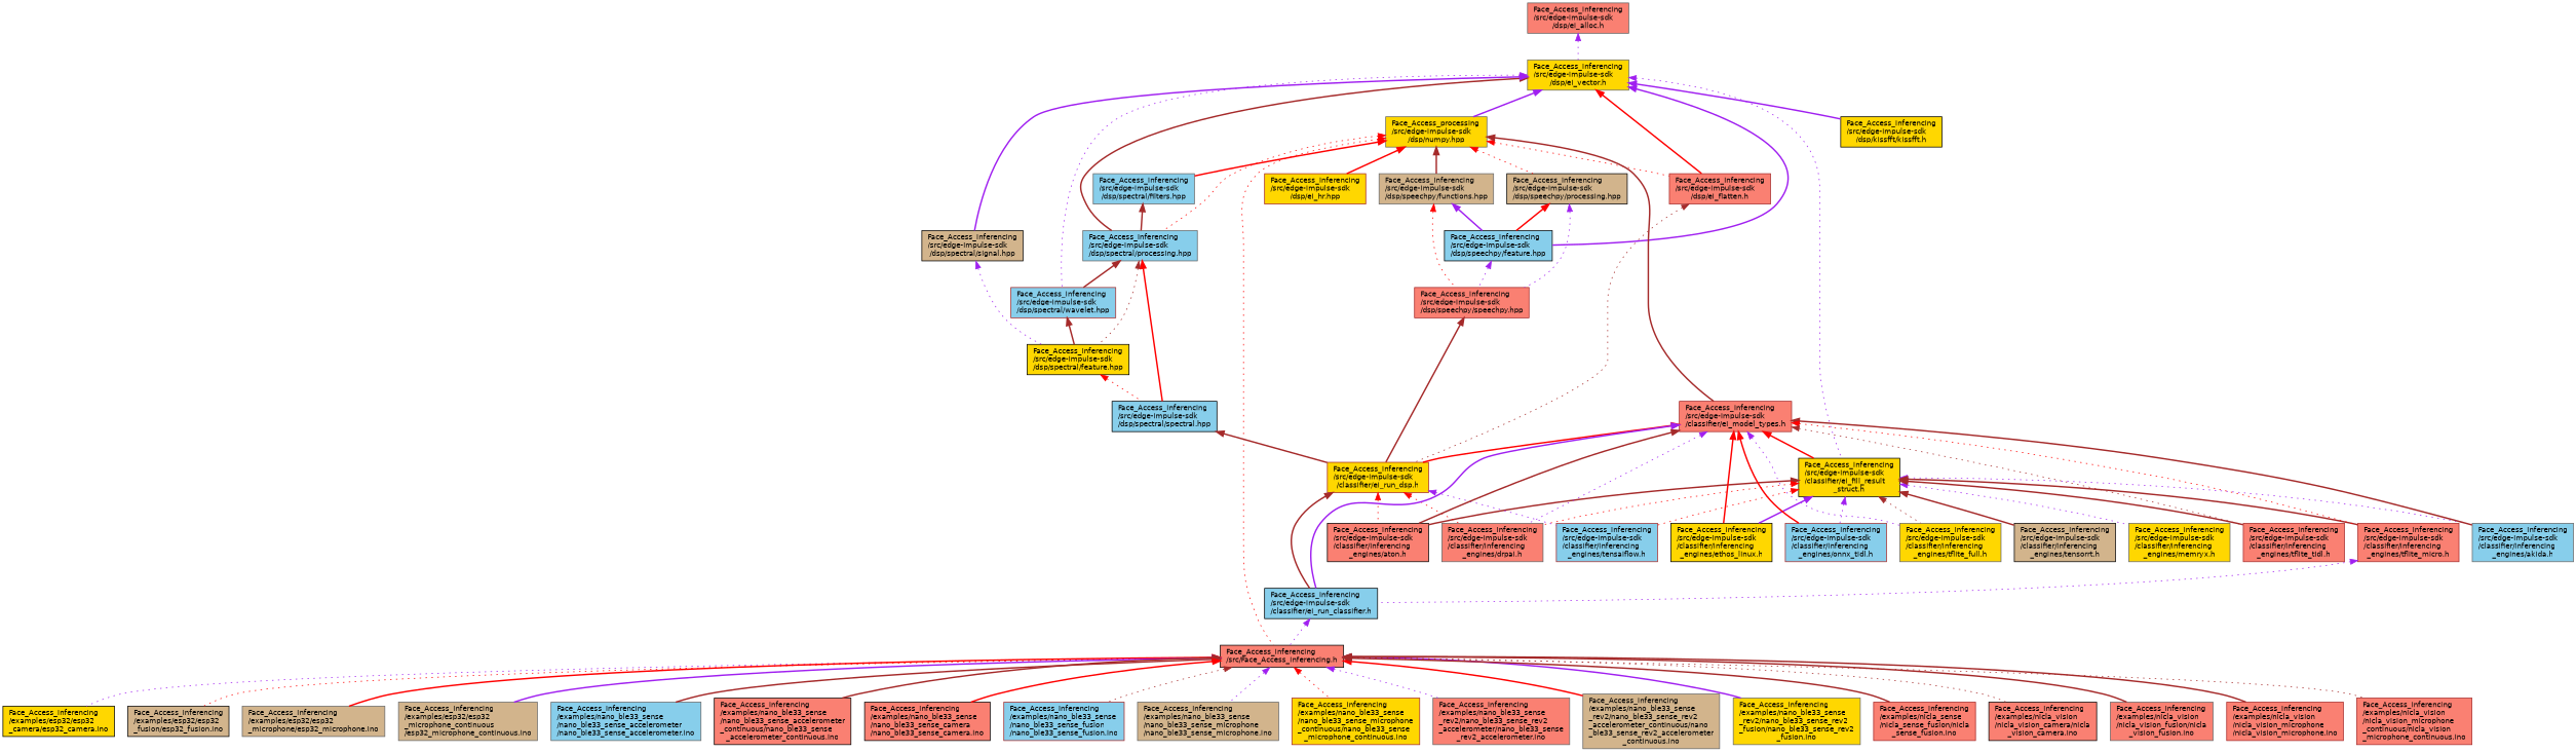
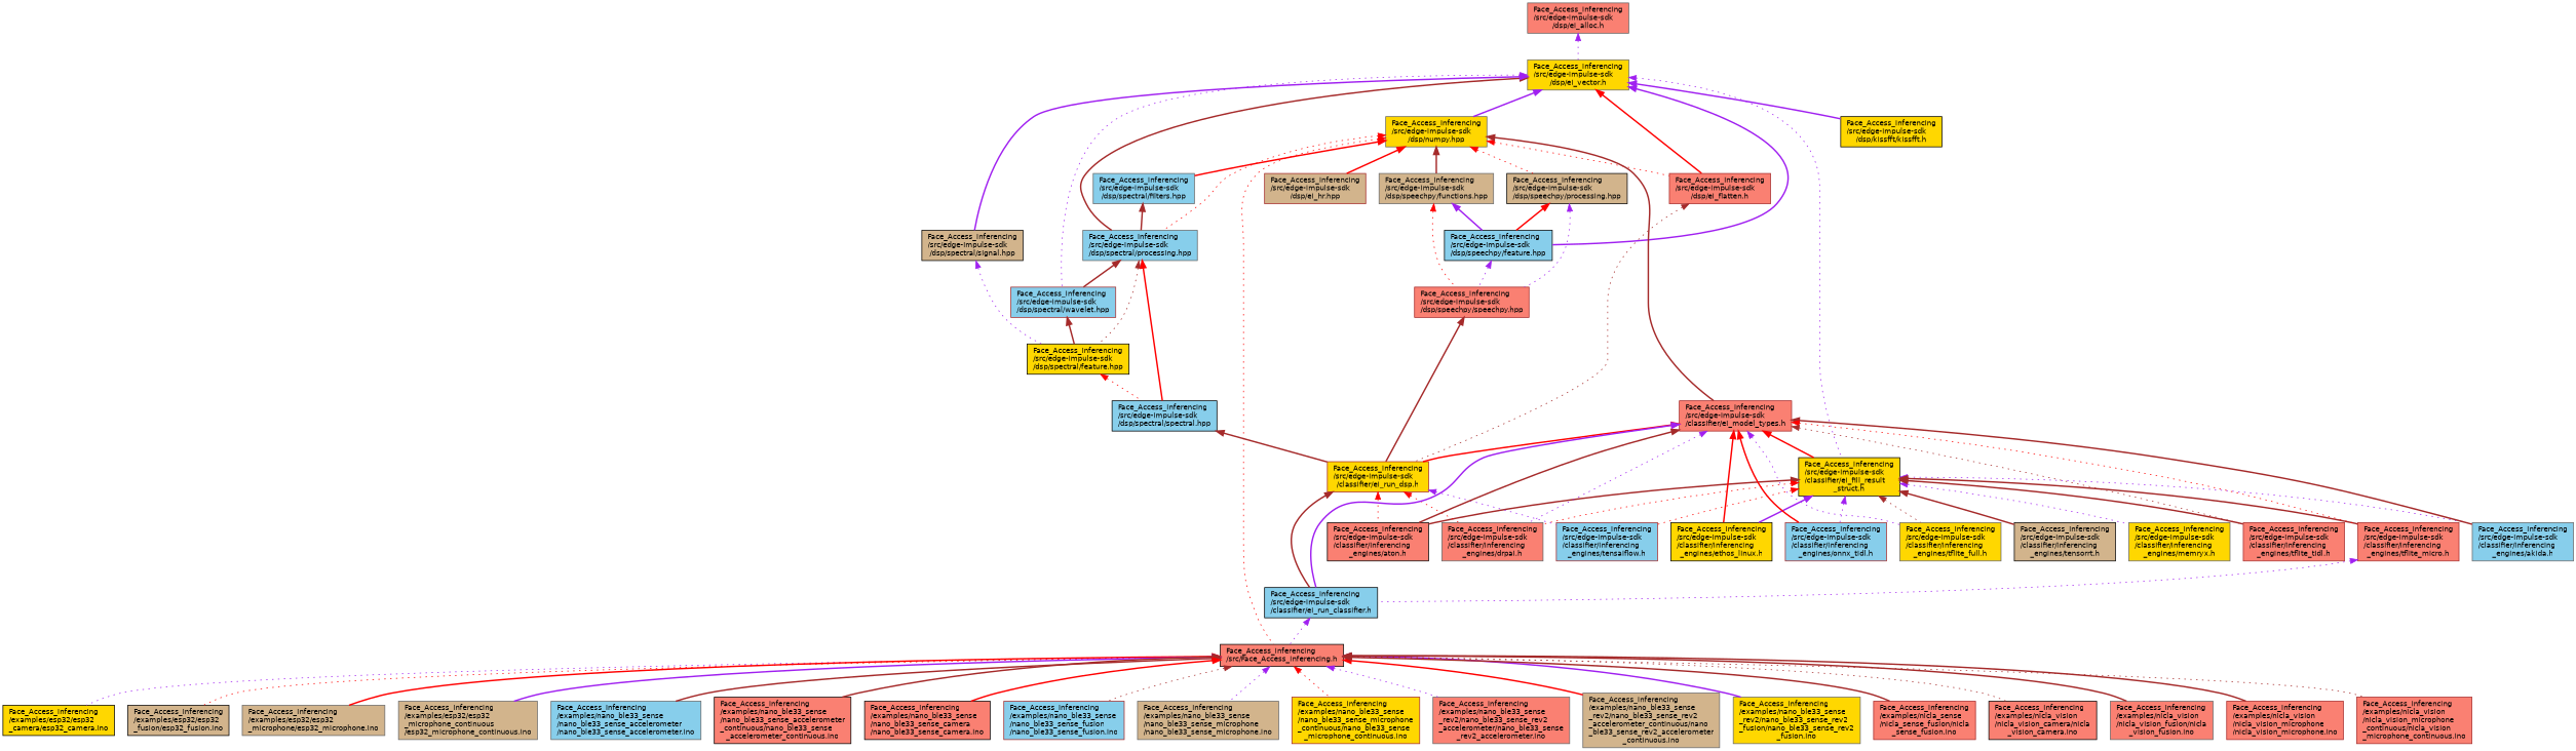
  digraph {
    node [color=gray40 fillcolor=salmon fontname=Helvetica fontsize=10 shape=box style=filled]
    edge [color=brown dir=back fontname=Helvetica fontsize=10 labelfontname=Helvetica labelfontsize=10 style=bold]
    n1 [fontcolor=black height=0.2 label="Face_Access_inferencing\l/src/edge-impulse-sdk\l/dsp/ei_alloc.h" width=0.4]
    n2 [fillcolor=gold height=0.2 label="Face_Access_inferencing\l/src/edge-impulse-sdk\l/dsp/ei_vector.h" width=0.4]
    n3 [color=black fillcolor=gold height=0.2 label="Face_Access_inferencing\l/src/edge-impulse-sdk\l/classifier/ei_fill_result\l_struct.h" width=0.4]
    n4 [color=brown height=0.2 label="Face_Access_inferencing\l/src/edge-impulse-sdk\l/dsp/ei_flatten.h" width=0.4]
    n5 [color=black fillcolor=gold height=0.2 label="Face_Access_inferencing\l/src/edge-impulse-sdk\l/dsp/kissfft/kissfft.h" width=0.4]
-   n6 [fillcolor=gold height=0.2 label="Face_Access_processing\l/src/edge-impulse-sdk\l/dsp/numpy.hpp" width=0.4]
+   n6 [fillcolor=gold height=0.2 label="Face_Access_inferencing\l/src/edge-impulse-sdk\l/dsp/numpy.hpp" width=0.4]
    n7 [fillcolor=skyblue height=0.2 label="Face_Access_inferencing\l/src/edge-impulse-sdk\l/dsp/spectral/processing.hpp" width=0.4]
    n8 [color=brown fillcolor=skyblue height=0.2 label="Face_Access_inferencing\l/src/edge-impulse-sdk\l/dsp/spectral/wavelet.hpp" width=0.4]
    n9 [color=black fillcolor=skyblue height=0.2 label="Face_Access_inferencing\l/src/edge-impulse-sdk\l/dsp/speechpy/feature.hpp" width=0.4]
    n10 [color=black fillcolor=tan height=0.2 label="Face_Access_inferencing\l/src/edge-impulse-sdk\l/dsp/spectral/signal.hpp" width=0.4]
    n11 [fillcolor=skyblue height=0.2 label="Face_Access_inferencing\l/src/edge-impulse-sdk\l/classifier/inferencing\l_engines/akida.h" width=0.4]
    n12 [color=black height=0.2 label="Face_Access_inferencing\l/src/edge-impulse-sdk\l/classifier/inferencing\l_engines/aton.h" width=0.4]
    n13 [height=0.2 label="Face_Access_inferencing\l/src/edge-impulse-sdk\l/classifier/inferencing\l_engines/drpai.h" width=0.4]
    n14 [color=black fillcolor=gold height=0.2 label="Face_Access_inferencing\l/src/edge-impulse-sdk\l/classifier/inferencing\l_engines/ethos_linux.h" width=0.4]
    n15 [fillcolor=gold height=0.2 label="Face_Access_inferencing\l/src/edge-impulse-sdk\l/classifier/inferencing\l_engines/memryx.h" width=0.4]
    n16 [color=brown fillcolor=skyblue height=0.2 label="Face_Access_inferencing\l/src/edge-impulse-sdk\l/classifier/inferencing\l_engines/onnx_tidl.h" width=0.4]
    n17 [color=brown fillcolor=skyblue height=0.2 label="Face_Access_inferencing\l/src/edge-impulse-sdk\l/classifier/inferencing\l_engines/tensaiflow.h" width=0.4]
    n18 [color=black fillcolor=tan height=0.2 label="Face_Access_inferencing\l/src/edge-impulse-sdk\l/classifier/inferencing\l_engines/tensorrt.h" width=0.4]
    n19 [fillcolor=gold height=0.2 label="Face_Access_inferencing\l/src/edge-impulse-sdk\l/classifier/inferencing\l_engines/tflite_full.h" width=0.4]
    n20 [color=brown height=0.2 label="Face_Access_inferencing\l/src/edge-impulse-sdk\l/classifier/inferencing\l_engines/tflite_micro.h" width=0.4]
    n21 [color=brown height=0.2 label="Face_Access_inferencing\l/src/edge-impulse-sdk\l/classifier/inferencing\l_engines/tflite_tidl.h" width=0.4]
    n22 [color=brown fillcolor=gold height=0.2 label="Face_Access_inferencing\l/src/edge-impulse-sdk\l/classifier/ei_run_dsp.h" width=0.4]
    n23 [color=black height=0.2 label="Face_Access_inferencing\l/src/Face_Access_inferencing.h" width=0.4]
    n24 [color=brown height=0.2 label="Face_Access_inferencing\l/src/edge-impulse-sdk\l/classifier/ei_model_types.h" width=0.4]
-   n25 [color=brown fillcolor=gold height=0.2 label="Face_Access_inferencing\l/src/edge-impulse-sdk\l/dsp/ei_hr.hpp" width=0.4]
+   n25 [color=brown fillcolor=tan height=0.2 label="Face_Access_inferencing\l/src/edge-impulse-sdk\l/dsp/ei_hr.hpp" width=0.4]
    n26 [fillcolor=skyblue height=0.2 label="Face_Access_inferencing\l/src/edge-impulse-sdk\l/dsp/spectral/filters.hpp" width=0.4]
    n27 [fillcolor=tan height=0.2 label="Face_Access_inferencing\l/src/edge-impulse-sdk\l/dsp/speechpy/functions.hpp" width=0.4]
    n28 [color=black fillcolor=tan height=0.2 label="Face_Access_inferencing\l/src/edge-impulse-sdk\l/dsp/speechpy/processing.hpp" width=0.4]
    n29 [color=black fillcolor=gold height=0.2 label="Face_Access_inferencing\l/src/edge-impulse-sdk\l/dsp/spectral/feature.hpp" width=0.4]
    n30 [color=black fillcolor=skyblue height=0.2 label="Face_Access_inferencing\l/src/edge-impulse-sdk\l/dsp/spectral/spectral.hpp" width=0.4]
    n31 [color=brown height=0.2 label="Face_Access_inferencing\l/src/edge-impulse-sdk\l/dsp/speechpy/speechpy.hpp" width=0.4]
    n32 [color=black fillcolor=skyblue height=0.2 label="Face_Access_inferencing\l/src/edge-impulse-sdk\l/classifier/ei_run_classifier.h" width=0.4]
    n33 [color=black fillcolor=gold height=0.2 label="Face_Access_inferencing\l/examples/esp32/esp32\l_camera/esp32_camera.ino" width=0.4]
    n34 [color=black fillcolor=tan height=0.2 label="Face_Access_inferencing\l/examples/esp32/esp32\l_fusion/esp32_fusion.ino" width=0.4]
    n35 [fillcolor=tan height=0.2 label="Face_Access_inferencing\l/examples/esp32/esp32\l_microphone/esp32_microphone.ino" width=0.4]
    n36 [fillcolor=tan height=0.2 label="Face_Access_inferencing\l/examples/esp32/esp32\l_microphone_continuous\l/esp32_microphone_continuous.ino" width=0.4]
    n37 [fillcolor=skyblue height=0.2 label="Face_Access_inferencing\l/examples/nano_ble33_sense\l/nano_ble33_sense_accelerometer\l/nano_ble33_sense_accelerometer.ino" width=0.4]
    n38 [color=black height=0.2 label="Face_Access_inferencing\l/examples/nano_ble33_sense\l/nano_ble33_sense_accelerometer\l_continuous/nano_ble33_sense\l_accelerometer_continuous.ino" width=0.4]
    n39 [color=black height=0.2 label="Face_Access_inferencing\l/examples/nano_ble33_sense\l/nano_ble33_sense_camera\l/nano_ble33_sense_camera.ino" width=0.4]
    n40 [color=brown fillcolor=skyblue height=0.2 label="Face_Access_inferencing\l/examples/nano_ble33_sense\l/nano_ble33_sense_fusion\l/nano_ble33_sense_fusion.ino" width=0.4]
    n41 [fillcolor=tan height=0.2 label="Face_Access_inferencing\l/examples/nano_ble33_sense\l/nano_ble33_sense_microphone\l/nano_ble33_sense_microphone.ino" width=0.4]
    n42 [color=brown fillcolor=gold height=0.2 label="Face_Access_inferencing\l/examples/nano_ble33_sense\l/nano_ble33_sense_microphone\l_continuous/nano_ble33_sense\l_microphone_continuous.ino" width=0.4]
    n43 [height=0.2 label="Face_Access_inferencing\l/examples/nano_ble33_sense\l_rev2/nano_ble33_sense_rev2\l_accelerometer/nano_ble33_sense\l_rev2_accelerometer.ino" width=0.4]
    n44 [fillcolor=tan height=0.2 label="Face_Access_inferencing\l/examples/nano_ble33_sense\l_rev2/nano_ble33_sense_rev2\l_accelerometer_continuous/nano\l_ble33_sense_rev2_accelerometer\l_continuous.ino" width=0.4]
    n45 [fillcolor=gold height=0.2 label="Face_Access_inferencing\l/examples/nano_ble33_sense\l_rev2/nano_ble33_sense_rev2\l_fusion/nano_ble33_sense_rev2\l_fusion.ino" width=0.4]
    n46 [color=brown height=0.2 label="Face_Access_inferencing\l/examples/nicla_sense\l/nicla_sense_fusion/nicla\l_sense_fusion.ino" width=0.4]
    n47 [color=black height=0.2 label="Face_Access_inferencing\l/examples/nicla_vision\l/nicla_vision_camera/nicla\l_vision_camera.ino" width=0.4]
    n48 [height=0.2 label="Face_Access_inferencing\l/examples/nicla_vision\l/nicla_vision_fusion/nicla\l_vision_fusion.ino" width=0.4]
    n49 [color=brown height=0.2 label="Face_Access_inferencing\l/examples/nicla_vision\l/nicla_vision_microphone\l/nicla_vision_microphone.ino" width=0.4]
    n50 [color=brown height=0.2 label="Face_Access_inferencing\l/examples/nicla_vision\l/nicla_vision_microphone\l_continuous/nicla_vision\l_microphone_continuous.ino" width=0.4]
    n1 -> n2 [color=purple style=dotted]
    n2 -> n3 [color=purple style=dotted]
    n2 -> n4 [color=red]
    n2 -> n5 [color=purple]
    n2 -> n6 [color=purple]
    n2 -> n7
    n2 -> n8 [color=purple style=dotted]
    n2 -> n9 [color=purple]
    n2 -> n10 [color=purple]
    n3 -> n11 [color=purple style=dotted]
    n3 -> n12
    n3 -> n13 [color=red style=dotted]
    n3 -> n14 [color=purple]
    n3 -> n15 [color=purple style=dotted]
    n3 -> n16 [color=purple style=dotted]
    n3 -> n17 [color=red style=dotted]
    n3 -> n18
    n3 -> n19 [style=dotted]
    n3 -> n20
    n3 -> n21
    n4 -> n22 [style=dotted]
    n6 -> n4 [color=red style=dotted]
    n6 -> n7 [color=red style=dotted]
    n6 -> n23 [color=red style=dotted]
    n6 -> n24
    n6 -> n25 [color=red]
    n6 -> n26 [color=red]
    n6 -> n27
    n6 -> n28 [color=red style=dotted]
    n7 -> n8
    n7 -> n29 [style=dotted]
    n7 -> n30 [color=red]
    n8 -> n29
    n9 -> n31 [color=purple style=dotted]
    n10 -> n29 [color=purple style=dotted]
    n20 -> n32 [color=purple style=dotted]
    n22 -> n12 [color=red style=dotted]
    n22 -> n13 [color=red style=dotted]
    n22 -> n17 [color=purple style=dotted]
    n22 -> n32
    n23 -> n33 [color=purple style=dotted]
    n23 -> n34 [color=red style=dotted]
    n23 -> n35 [color=red]
    n23 -> n36 [color=purple]
    n23 -> n37
    n23 -> n38
    n23 -> n39 [color=red]
    n23 -> n40 [style=dotted]
    n23 -> n41 [color=purple style=dotted]
    n23 -> n42 [color=red style=dotted]
    n23 -> n43 [color=purple style=dotted]
    n23 -> n44 [color=red]
    n23 -> n45 [color=purple]
    n23 -> n46
    n23 -> n47 [style=dotted]
    n23 -> n48
    n23 -> n49
    n23 -> n50 [style=dotted]
    n24 -> n3 [color=red]
    n24 -> n11
    n24 -> n12
    n24 -> n13 [color=purple style=dotted]
    n24 -> n14 [color=red]
    n24 -> n16 [color=red]
    n24 -> n19 [color=purple style=dotted]
    n24 -> n20 [color=red style=dotted]
    n24 -> n21 [style=dotted]
    n24 -> n22 [color=red]
    n24 -> n32 [color=purple]
    n26 -> n7
    n27 -> n9 [color=purple]
    n27 -> n31 [color=red style=dotted]
    n28 -> n9 [color=red]
    n28 -> n31 [color=purple style=dotted]
    n29 -> n30 [color=red style=dotted]
    n30 -> n22
    n31 -> n22
    n32 -> n23 [color=purple style=dotted]
  }
